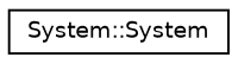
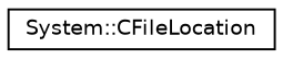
  digraph {
    rankdir=LR
-   n1 [color=black fillcolor=white fontname=Helvetica fontsize=10 height=0.2 label="System::System" shape=record style=filled width=0.4]
+   n1 [color=black fillcolor=white fontname=Helvetica fontsize=10 height=0.2 label="System::CFileLocation" shape=record style=filled width=0.4]
  }
